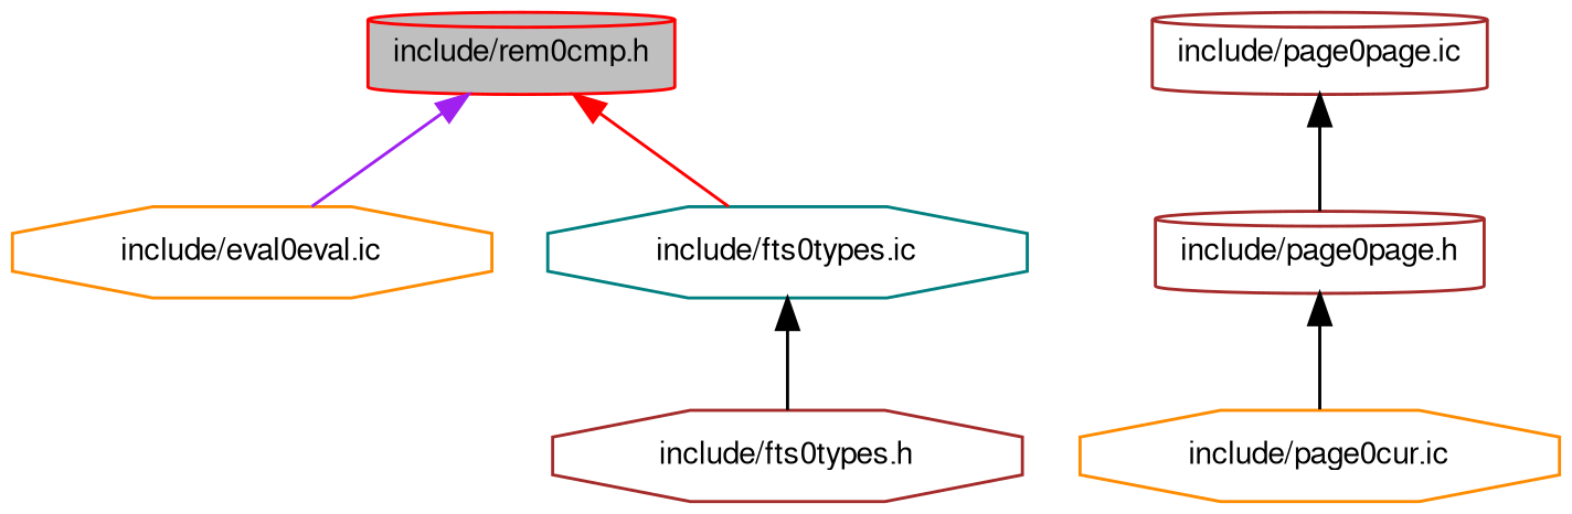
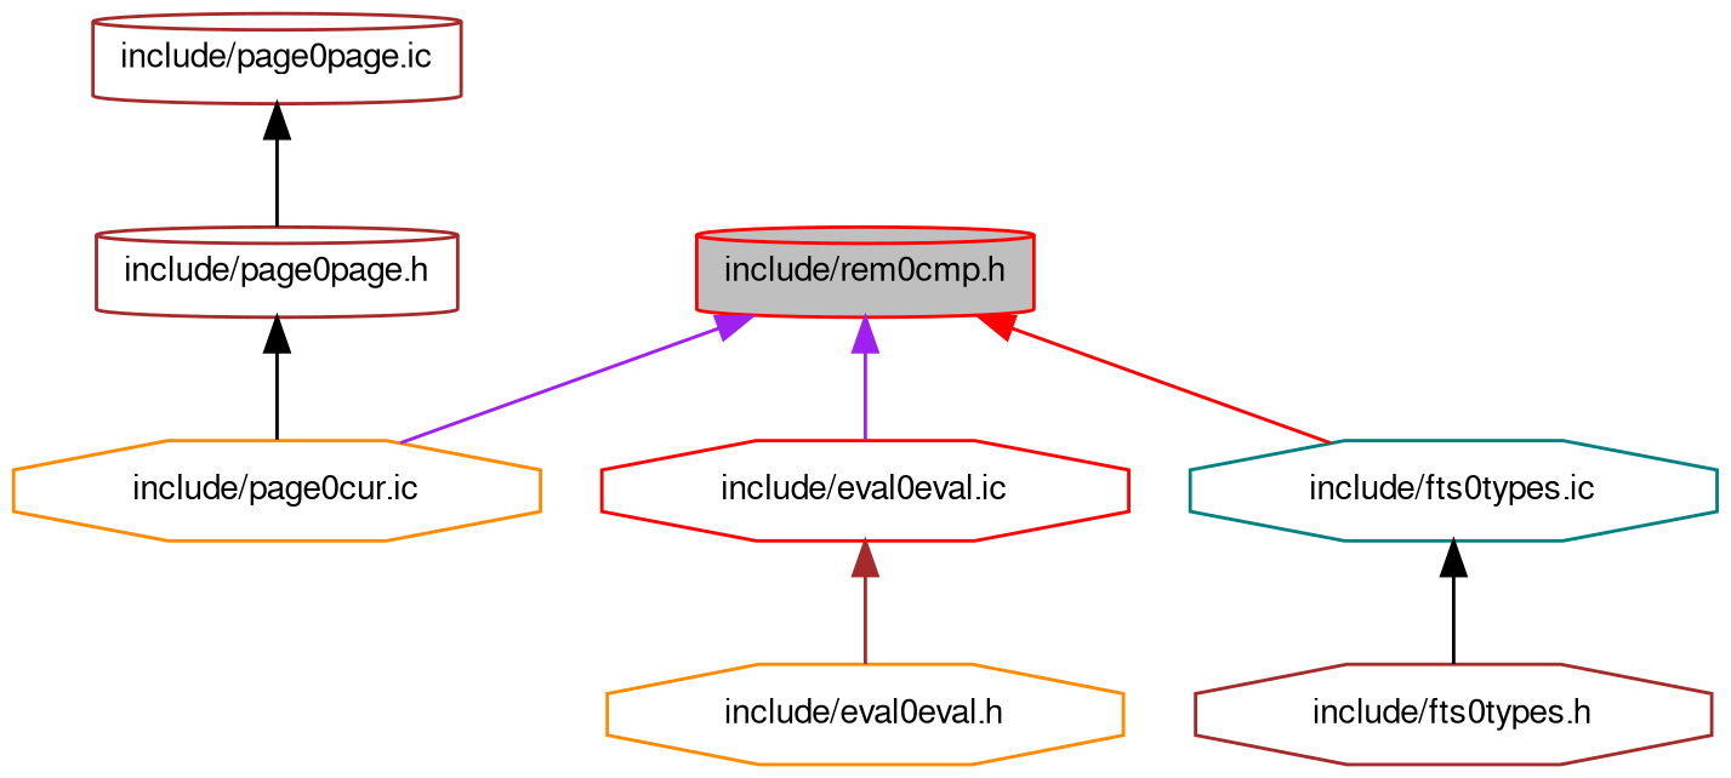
  digraph {
    node [color=brown fontname=FreeSans fontsize=10 shape=octagon]
    edge [color=black dir=back fontname=FreeSans fontsize=10 labelfontname=FreeSans labelfontsize=10 style=solid]
    n1 [color=red fillcolor=grey75 fontcolor=black height=0.2 label="include/rem0cmp.h" shape=cylinder style=filled width=0.4]
    n2 [color=darkorange height=0.2 label="include/page0cur.ic" width=0.4]
-   n3 [color=darkorange height=0.2 label="include/eval0eval.ic" width=0.4]
+   n3 [color=red height=0.2 label="include/eval0eval.ic" width=0.4]
    n4 [color=teal height=0.2 label="include/fts0types.ic" width=0.4]
    n5 [height=0.2 label="include/page0page.ic" shape=cylinder width=0.4]
    n6 [height=0.2 label="include/page0page.h" shape=cylinder width=0.4]
+   n7 [color=darkorange height=0.2 label="include/eval0eval.h" width=0.4]
    n8 [height=0.2 label="include/fts0types.h" width=0.4]
+   n1 -> n2 [color=purple]
    n1 -> n3 [color=purple]
    n1 -> n4 [color=red]
+   n3 -> n7 [color=brown]
    n4 -> n8
    n5 -> n6
    n6 -> n2
  }
